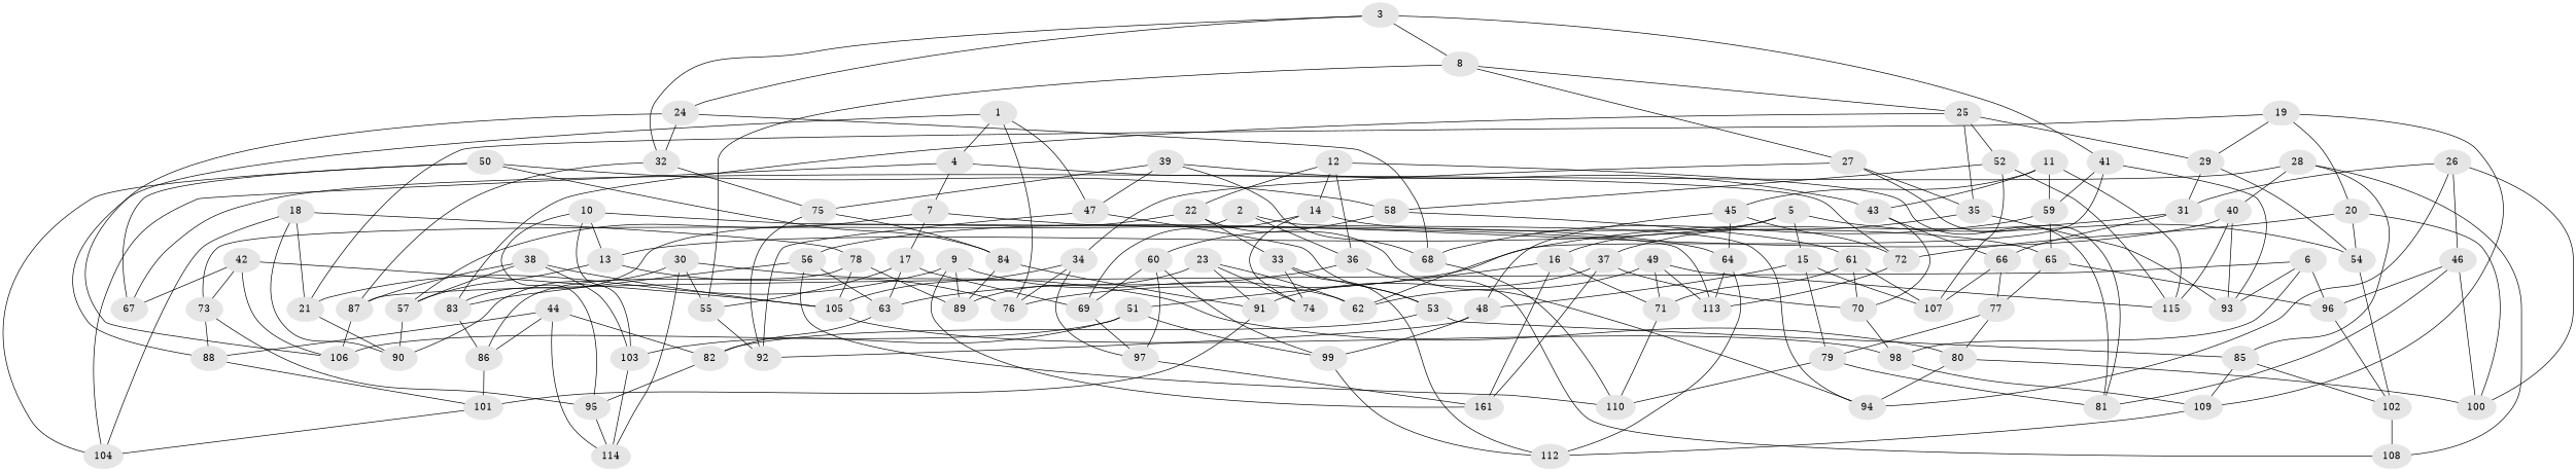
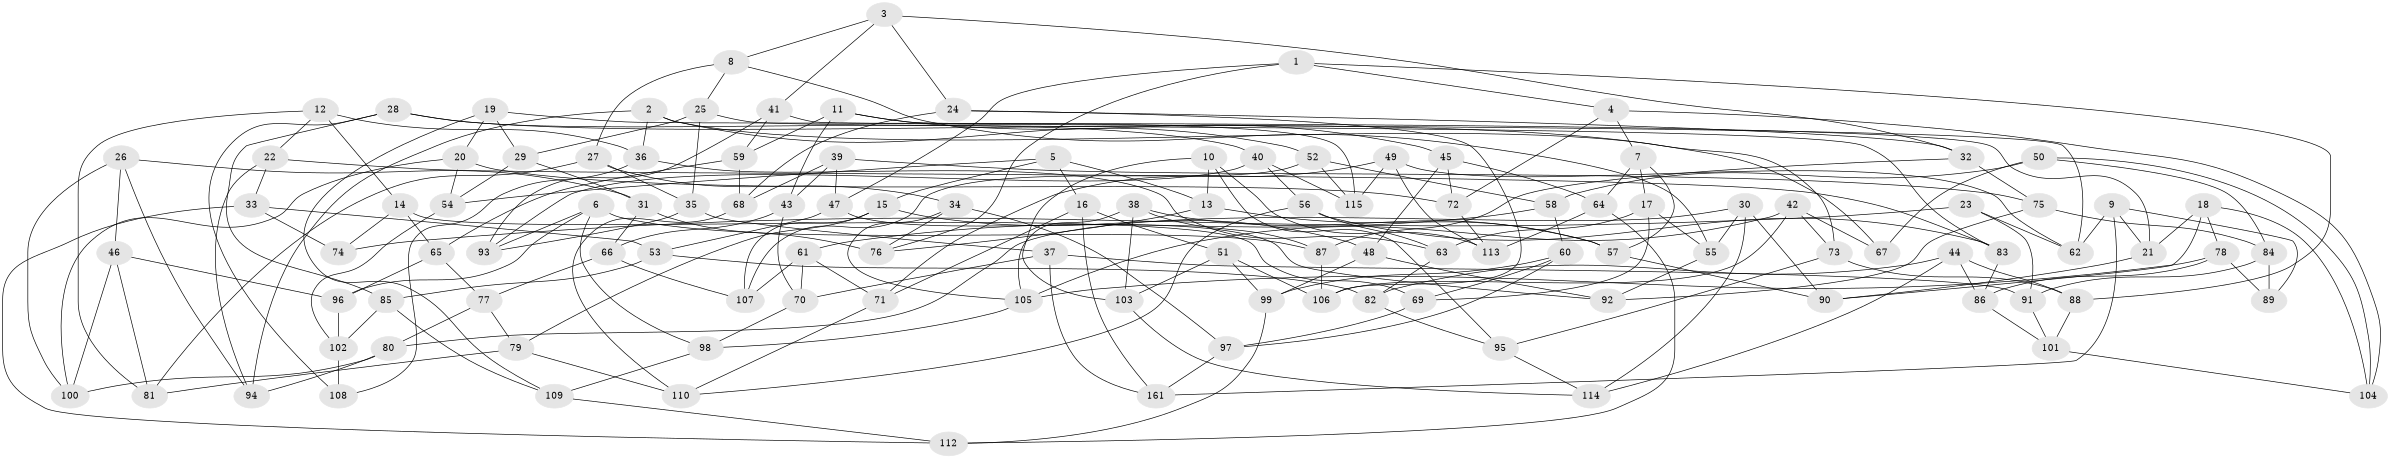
  graph {
    node [color=gray90 style=filled]
    1
    4
    47
    76
    88
    7
    72
    104
    53
    92
    101
    2
    36
    52
    73
    94
    63
    108
    115
    107
    58
    95
    3
    8
    24
    32
    41
    25
    27
    55
    68
    106
    87
    75
    93
    62
    59
    17
    57
    64
    113
    5
    13
    15
    16
    54
    48
    79
    n49 [label=161]
    51
    71
    102
    6
    96
    98
    109
    69
    90
    112
    29
    83
    35
    81
    34
    9
    21
    89
    10
    103
    114
    11
    43
    45
    66
    70
    65
    12
    14
    22
    74
    33
    77
    97
    99
    110
    82
    18
    78
    105
    86
    19
    20
    100
    31
    23
    91
    37
    26
    46
    28
    40
    67
    85
    56
    30
    80
    84
    38
    39
    42
    44
    49
    50
    60
    61
    1 -- 4
    1 -- 47
    1 -- 76
    1 -- 88
    4 -- 7
    4 -- 72
    4 -- 104
    47 -- 53
    47 -- 92
    88 -- 101
    7 -- 17
    7 -- 57
    7 -- 64
    72 -- 113
    53 -- 82
    53 -- 85
    101 -- 104
    2 -- 36
-   25 -- 52
+   2 -- 52
    2 -- 73
    2 -- 94
    36 -- 63
    36 -- 108
    52 -- 115
    52 -- 107
    52 -- 58
    73 -- 88
    73 -- 95
    63 -- 82
    58 -- 60
    58 -- 61
    95 -- 114
    3 -- 8
    3 -- 24
    3 -- 32
    3 -- 41
    8 -- 25
    8 -- 27
    8 -- 55
    24 -- 32
    24 -- 68
    24 -- 106
    32 -- 87
    32 -- 75
    41 -- 93
    41 -- 62
    41 -- 59
    25 -- 29
    25 -- 83
    25 -- 35
    27 -- 35
    27 -- 81
    27 -- 34
    55 -- 92
    68 -- 110
    87 -- 106
    75 -- 92
    75 -- 84
    59 -- 68
    59 -- 65
    17 -- 63
    17 -- 55
    17 -- 69
    57 -- 90
    64 -- 113
    64 -- 112
    5 -- 13
    5 -- 15
    5 -- 16
    5 -- 54
    13 -- 76
    13 -- 57
    15 -- 107
    15 -- 48
    15 -- 79
    16 -- n49
    16 -- 51
    16 -- 71
    54 -- 102
    48 -- 92
    48 -- 99
    79 -- 81
    79 -- 110
    51 -- 106
    51 -- 103
    51 -- 99
    71 -- 110
    102 -- 108
    6 -- 87
    6 -- 93
    6 -- 96
    6 -- 98
    96 -- 102
    98 -- 109
    109 -- 112
    69 -- 97
    29 -- 54
    29 -- 31
    83 -- 86
    35 -- 93
    35 -- 37
    34 -- 76
    34 -- 97
    34 -- 105
    9 -- 62
    9 -- n49
    9 -- 21
    9 -- 89
    21 -- 90
    10 -- 95
    10 -- 113
    10 -- 13
    10 -- 103
    103 -- 114
    11 -- 115
    11 -- 59
    11 -- 43
    11 -- 45
    43 -- 66
    43 -- 70
    45 -- 72
    45 -- 64
    45 -- 48
    66 -- 107
    66 -- 77
    70 -- 98
    65 -- 96
    65 -- 77
    12 -- 36
    12 -- 81
    12 -- 14
    12 -- 22
    14 -- 69
    14 -- 65
    14 -- 74
    22 -- 94
    22 -- 83
    22 -- 33
    33 -- 53
    33 -- 112
    33 -- 74
    77 -- 79
    77 -- 80
    97 -- n49
    99 -- 112
    82 -- 95
    18 -- 104
    18 -- 90
    18 -- 21
    18 -- 78
    78 -- 89
    78 -- 105
    78 -- 86
    105 -- 98
    86 -- 101
    19 -- 109
    19 -- 29
    19 -- 21
    19 -- 20
    20 -- 72
    20 -- 54
    20 -- 100
    31 -- 76
    31 -- 66
    23 -- 62
-   23 -- 89
    23 -- 74
    23 -- 91
    91 -- 101
    37 -- n49
    37 -- 70
    37 -- 91
    26 -- 94
    26 -- 100
    26 -- 31
    26 -- 46
    46 -- 96
    46 -- 81
    46 -- 100
    28 -- 108
    28 -- 40
    28 -- 67
    28 -- 85
    40 -- 115
    40 -- 93
    40 -- 56
    85 -- 102
    85 -- 109
    56 -- 63
    56 -- 83
    56 -- 110
    30 -- 55
    30 -- 90
    30 -- 114
    30 -- 80
    80 -- 94
    80 -- 100
    84 -- 89
    84 -- 91
    38 -- 87
    38 -- 57
    38 -- 103
    38 -- 105
    39 -- 47
    39 -- 68
    39 -- 75
    39 -- 43
    42 -- 73
    42 -- 106
    42 -- 105
    42 -- 67
    44 -- 88
    44 -- 114
    44 -- 82
    44 -- 86
    49 -- 115
    49 -- 62
    49 -- 113
    49 -- 71
    50 -- 104
    50 -- 58
    50 -- 67
    50 -- 84
    60 -- 69
    60 -- 97
    60 -- 99
    61 -- 107
    61 -- 71
    61 -- 70
  }
